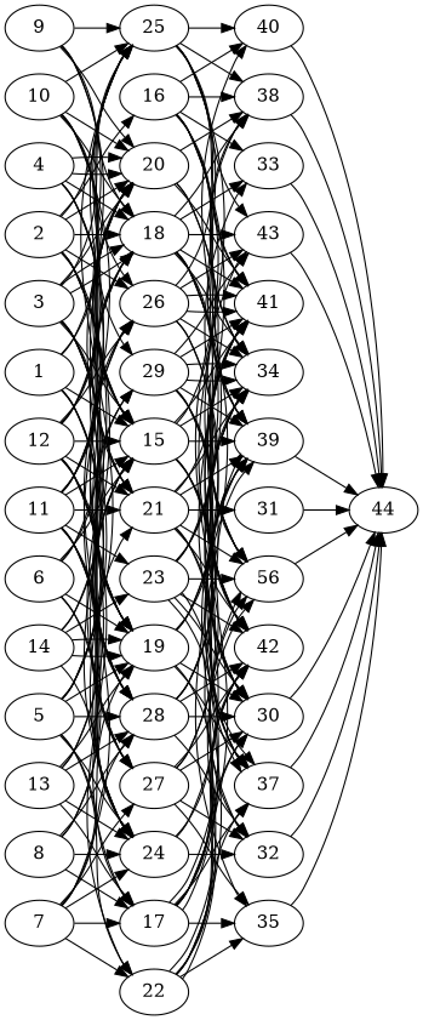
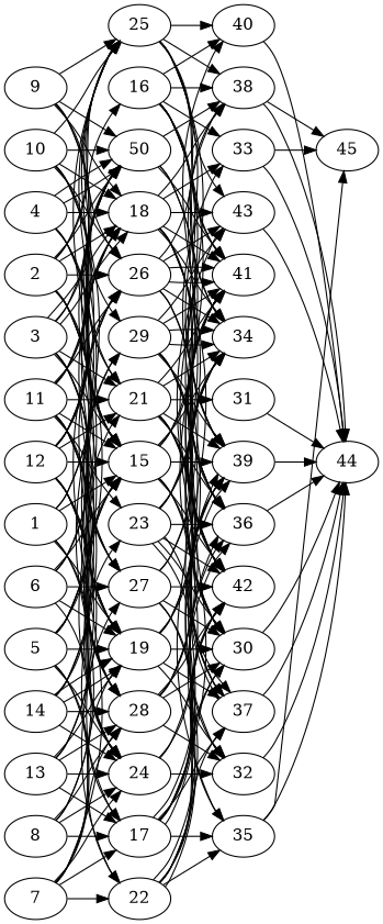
  digraph {
    rankdir=LR
    node [alpha=0.13]
    1 [alpha=0.14 expect_size=20350976]
    15 [alpha=0.06 expect_size=11783168]
    19 [alpha=0.19 expect_size=43209728]
-   20 [alpha=0.14 expect_size=8768512]
+   20 [alpha=0.14 expect_size=8768512 label=50]
    24 [alpha=0.10 expect_size=51790848]
    25 [alpha=0.02 expect_size=31654912]
    28 [expect_size=23378944]
    30 [alpha=0.08 expect_size=23401472]
    34 [expect_size=38001664]
    37 [alpha=0.00 expect_size=31321088]
    38 [alpha=0.11 expect_size=48238592]
    39 [alpha=0.18 expect_size=32155648]
    41 [expect_size=10786816]
    42 [alpha=0.09 expect_size=24300544]
    33 [alpha=0.20 expect_size=9549824]
    32 [alpha=0.10 expect_size=44947456]
-   36 [expect_size=17118208 label=56]
+   36 [expect_size=17118208]
    40 [alpha=0.07 expect_size=38659072]
    43 [expect_size=46839808]
    44 [alpha=0.17 expect_size=46663680]
+   45 [alpha=0.12 expect_size=29489152]
    2 [alpha=0.00 expect_size=24927232]
    16 [alpha=0.02 expect_size=26163200]
    18 [alpha=0.01 expect_size=12880896]
    26 [alpha=0.06 expect_size=45363200]
    27 [alpha=0.07 expect_size=49588224]
    35 [alpha=0.08 expect_size=13494272]
    3 [alpha=0.16 expect_size=46125056]
    21 [alpha=0.15 expect_size=46980096]
    31 [alpha=0.06 expect_size=8940544]
    4 [alpha=0.00 expect_size=29990912]
    5 [alpha=0.06 expect_size=39147520]
    17 [alpha=0.09 expect_size=12933120]
    22 [alpha=0.05 expect_size=28999680]
    6 [alpha=0.14 expect_size=34876416]
    29 [alpha=0.03 expect_size=26036224]
    7 [alpha=0.20 expect_size=44564480]
    8 [expect_size=16711680]
    9 [alpha=0.05 expect_size=13644800]
    10 [alpha=0.16 expect_size=42650624]
    11 [alpha=0.12 expect_size=33818624]
    23 [alpha=0.12 expect_size=23642112]
    12 [alpha=0.18 expect_size=20069376]
    13 [alpha=0.12 expect_size=20685824]
    14 [alpha=0.11 expect_size=10960896]
    1 -> 15
    1 -> 19
    1 -> 20
    1 -> 24
    1 -> 25
    1 -> 28
    15 -> 30
    15 -> 34
    15 -> 37
    15 -> 38
    15 -> 39
    15 -> 41
    15 -> 42
    19 -> 30
    19 -> 37
    19 -> 39
    19 -> 41
    19 -> 33
    19 -> 32
    20 -> 38
    20 -> 41
    20 -> 42
    20 -> 36
    24 -> 34
    24 -> 42
    24 -> 32
    25 -> 34
    25 -> 38
    25 -> 39
    25 -> 41
    25 -> 42
    25 -> 40
    25 -> 43
    28 -> 30
    28 -> 34
    28 -> 39
    28 -> 41
    28 -> 42
    28 -> 32
    30 -> 44
    37 -> 44
    38 -> 44
+   38 -> 45
    39 -> 44
    33 -> 44
+   33 -> 45
    32 -> 44
    36 -> 44
    40 -> 44
    43 -> 44
    2 -> 15
    2 -> 19
    2 -> 20
    2 -> 24
    2 -> 25
    2 -> 16
    2 -> 18
    2 -> 26
    2 -> 27
    16 -> 30
    16 -> 34
    16 -> 38
    16 -> 39
    16 -> 41
    16 -> 33
    16 -> 36
    16 -> 40
    18 -> 30
    18 -> 34
    18 -> 38
    18 -> 39
    18 -> 41
    18 -> 33
    18 -> 36
    18 -> 43
    18 -> 35
    26 -> 34
    26 -> 37
    26 -> 38
    26 -> 41
    26 -> 41
    26 -> 42
    26 -> 43
    27 -> 30
    27 -> 34
    27 -> 41
    27 -> 42
    27 -> 32
    27 -> 35
    35 -> 44
+   35 -> 45
    3 -> 15
    3 -> 19
    3 -> 20
    3 -> 25
    3 -> 28
    3 -> 18
    3 -> 18
    3 -> 27
    3 -> 21
    21 -> 30
    21 -> 34
    21 -> 37
    21 -> 39
    21 -> 41
    21 -> 42
    21 -> 36
    21 -> 31
    31 -> 44
    4 -> 15
    4 -> 19
    4 -> 20
    4 -> 20
    4 -> 18
    4 -> 21
    5 -> 15
    5 -> 19
    5 -> 20
    5 -> 24
    5 -> 25
    5 -> 18
    5 -> 17
    5 -> 22
    17 -> 30
    17 -> 37
    17 -> 39
    17 -> 39
    17 -> 42
    17 -> 36
    17 -> 43
    17 -> 35
    22 -> 30
    22 -> 37
    22 -> 39
    22 -> 42
    22 -> 36
    22 -> 36
    22 -> 35
    6 -> 15
    6 -> 19
    6 -> 20
    6 -> 24
    6 -> 27
    6 -> 29
    29 -> 34
    29 -> 34
    29 -> 39
    29 -> 41
    29 -> 42
    29 -> 32
    29 -> 36
    29 -> 43
    7 -> 19
    7 -> 24
    7 -> 28
    7 -> 26
    7 -> 27
    7 -> 17
    7 -> 22
    8 -> 15
    8 -> 24
    8 -> 28
    8 -> 21
    8 -> 17
    9 -> 15
    9 -> 20
    9 -> 25
    9 -> 18
+   9 -> 26
    9 -> 21
    10 -> 15
    10 -> 20
    10 -> 25
    10 -> 28
    10 -> 18
    10 -> 26
    10 -> 29
    11 -> 15
    11 -> 20
    11 -> 24
    11 -> 25
    11 -> 28
    11 -> 18
    11 -> 26
    11 -> 27
    11 -> 21
    11 -> 17
    11 -> 23
    23 -> 30
    23 -> 34
    23 -> 37
    23 -> 37
    23 -> 41
    23 -> 42
    23 -> 36
    23 -> 40
    12 -> 15
    12 -> 19
    12 -> 20
    12 -> 24
    12 -> 25
    12 -> 28
    12 -> 18
    12 -> 26
    12 -> 21
    12 -> 22
    13 -> 15
    13 -> 19
    13 -> 24
    13 -> 28
    13 -> 26
    13 -> 17
    14 -> 19
    14 -> 19
    14 -> 24
-   5 -> 28
+   14 -> 28
    14 -> 18
    14 -> 29
    14 -> 23
  }
